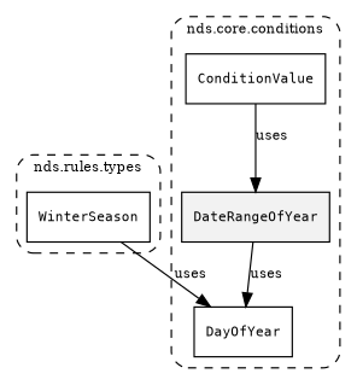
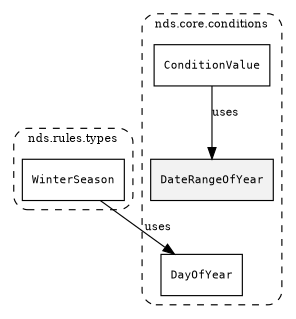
  digraph {
    fontsize=10
    rankdir=TB
    node [fontsize=10 shape=box]
    edge [fontsize=10]
    n1 [fillcolor="#0000000D" label=<<font face="monospace"><table align="center" border="0" cellspacing="0" cellpadding="0"><tr><td href="../../../content/packages/nds.core.conditions.html#Structure-DateRangeOfYear" title="Structure defined in nds.core.conditions">DateRangeOfYear</td></tr></table></font>> style=filled]
    n2 [label=<<font face="monospace"><table align="center" border="0" cellspacing="0" cellpadding="0"><tr><td href="../../../content/packages/nds.core.conditions.html#Structure-DayOfYear" title="Structure defined in nds.core.conditions">DayOfYear</td></tr></table></font>>]
    n3 [label=<<font face="monospace"><table align="center" border="0" cellspacing="0" cellpadding="0"><tr><td href="../../../content/packages/nds.core.conditions.html#Choice-ConditionValue" title="Choice defined in nds.core.conditions">ConditionValue</td></tr></table></font>>]
    n4 [label=<<font face="monospace"><table align="center" border="0" cellspacing="0" cellpadding="0"><tr><td href="../../../content/packages/nds.rules.types.html#Subtype-WinterSeason" title="Subtype defined in nds.rules.types">WinterSeason</td></tr></table></font>>]
    subgraph cluster_1 {
      label="nds.core.conditions"
      style="dashed, rounded"
      n1
      n2
      n3
    }
    subgraph cluster_2 {
      label="nds.rules.types"
      style="dashed, rounded"
      n4
    }
-   n1 -> n2 [label=uses]
    n3 -> n1 [label=uses]
    n4 -> n2 [label=uses]
  }
